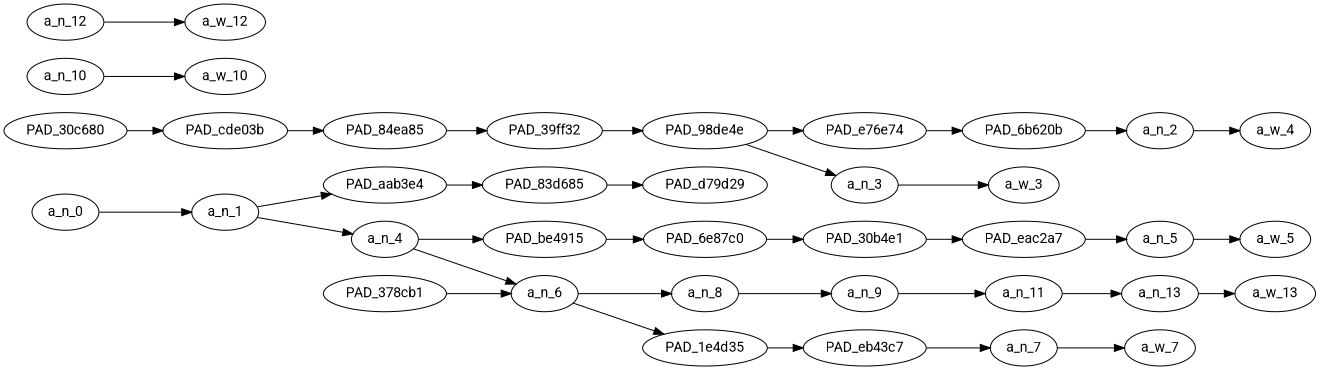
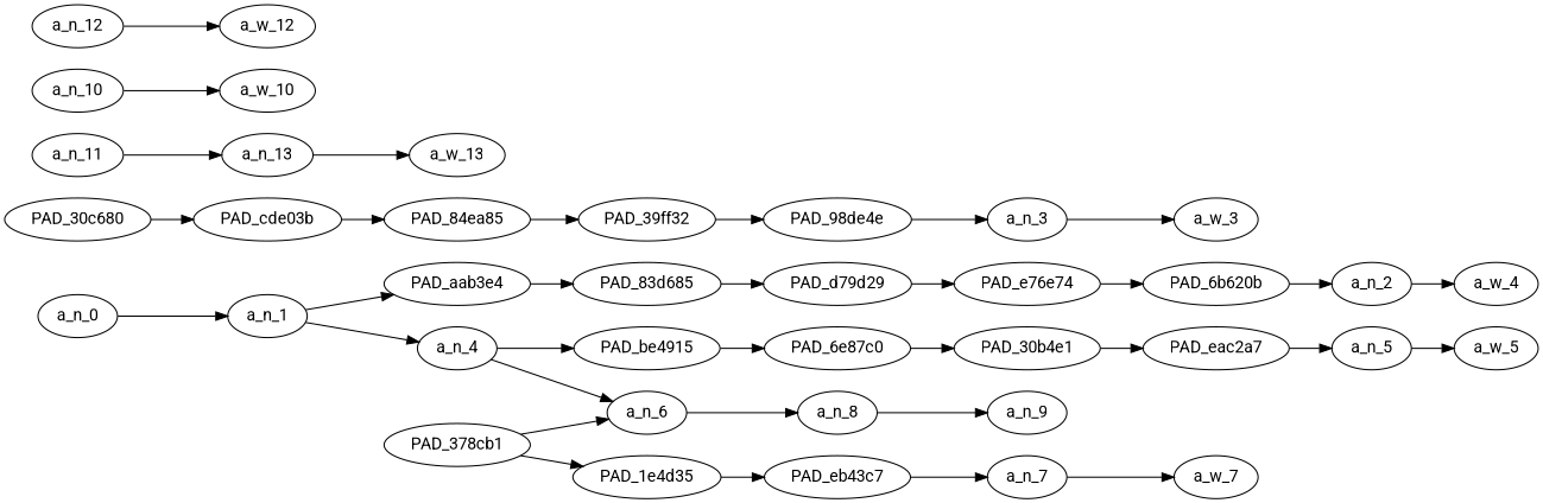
  strict digraph {
    fontname=Roboto
    rankdir=LR
    node [div_dir=1 fontname=Roboto index=0 level=1 text_span="[0]" value=0.17491311]
    edge [fontname=Roboto]
    a_n_0 [level=8 text_span="[0, 1, 2, 3, 4, 5, 6]" value=0.99999998]
    a_n_1 [level=7 text_span="[0, 1, 2, 3, 4, 5, 6]" value=0.99964343]
    PAD_aab3e4 [level=6]
    a_n_4 [index=2 level=6 text_span="[2, 3, 4, 5, 6]" value=0.72469012]
    PAD_83d685 [level=5]
    PAD_30c680 [index=1 level=6 text_span="[1]" value=0.09968365]
    PAD_cde03b [index=1 level=5 text_span="[1]" value=0.09968365]
    PAD_be4915 [index=2 level=5 text_span="[2]" value=0.08811945]
    a_n_6 [div_dir=-1 index=3 level=5 text_span="[3, 4, 5, 6]" value=0.63651270]
    PAD_d79d29 [level=4]
    PAD_84ea85 [index=1 level=4 text_span="[1]" value=0.09968365]
    PAD_6e87c0 [index=2 level=4 text_span="[2]" value=0.08811945]
    a_n_8 [index=4 level=4 text_span="[4, 5, 6]" value=0.50397461]
    PAD_e76e74 [level=3]
    PAD_6b620b [level=2]
    a_n_2
    n17 [div_dir=0 label=a_w_4 level=0 value=shout]
    PAD_39ff32 [index=1 level=3 text_span="[1]" value=0.09968365]
    PAD_98de4e [index=1 level=2 text_span="[1]" value=0.09968365]
    a_n_3 [index=1 text_span="[1]" value=0.09968365]
    a_w_3 [div_dir=0 index=1 level=0 text_span="[1]" value=out]
    PAD_30b4e1 [index=2 level=3 text_span="[2]" value=0.08811945]
    PAD_378cb1 [div_dir=-1 index=3 level=4 text_span="[3]" value=0.13240787]
    PAD_1e4d35 [div_dir=-1 index=3 level=3 text_span="[3]" value=0.13240787]
    a_n_9 [index=4 level=3 text_span="[4, 5, 6]" value=0.50380105]
    n26 [index=2 label=PAD_eac2a7 level=2 text_span="[2]" value=0.08811945]
    a_n_5 [index=2 text_span="[2]" value=0.08811945]
    a_w_5 [div_dir=0 index=2 level=0 text_span="[2]" value=to]
    PAD_eb43c7 [div_dir=-1 index=3 level=2 text_span="[3]" value=0.13240787]
    a_n_11 [index=5 level=2 text_span="[5, 6]" value=0.35680740]
    a_n_7 [div_dir=-1 index=3 text_span="[3]" value=0.13240787]
    a_w_7 [div_dir=0 index=3 level=0 text_span="[3]" value=whoever]
    a_n_13 [index=6 text_span="[6]" value=0.21269352]
    a_n_10 [div_dir=-1 index=4 text_span="[4]" value=0.14682008]
    a_w_10 [div_dir=0 index=4 level=0 text_span="[4]" value=invented]
    a_n_12 [index=5 text_span="[5]" value=0.14391009]
    a_w_12 [div_dir=0 index=5 level=0 text_span="[5]" value=hot]
    a_w_13 [div_dir=0 index=6 level=0 text_span="[6]" value=sauce]
    a_n_0 -> a_n_1
    a_n_1 -> PAD_aab3e4
    a_n_1 -> a_n_4
    PAD_aab3e4 -> PAD_83d685
    a_n_4 -> PAD_be4915
    a_n_4 -> a_n_6
    PAD_83d685 -> PAD_d79d29
    PAD_30c680 -> PAD_cde03b
    PAD_cde03b -> PAD_84ea85
    PAD_be4915 -> PAD_6e87c0
    a_n_6 -> a_n_8
-   PAD_98de4e -> PAD_e76e74
+   PAD_d79d29 -> PAD_e76e74
    PAD_84ea85 -> PAD_39ff32
    PAD_6e87c0 -> PAD_30b4e1
    a_n_8 -> a_n_9
    PAD_e76e74 -> PAD_6b620b
    PAD_6b620b -> a_n_2
    a_n_2 -> n17
    PAD_39ff32 -> PAD_98de4e
    PAD_98de4e -> a_n_3
    a_n_3 -> a_w_3
    PAD_30b4e1 -> n26
    PAD_378cb1 -> a_n_6
-   a_n_6 -> PAD_1e4d35
+   PAD_378cb1 -> PAD_1e4d35
    PAD_1e4d35 -> PAD_eb43c7
-   a_n_9 -> a_n_11
    n26 -> a_n_5
    a_n_5 -> a_w_5
    PAD_eb43c7 -> a_n_7
    a_n_11 -> a_n_13
    a_n_7 -> a_w_7
    a_n_13 -> a_w_13
    a_n_10 -> a_w_10
    a_n_12 -> a_w_12
  }
